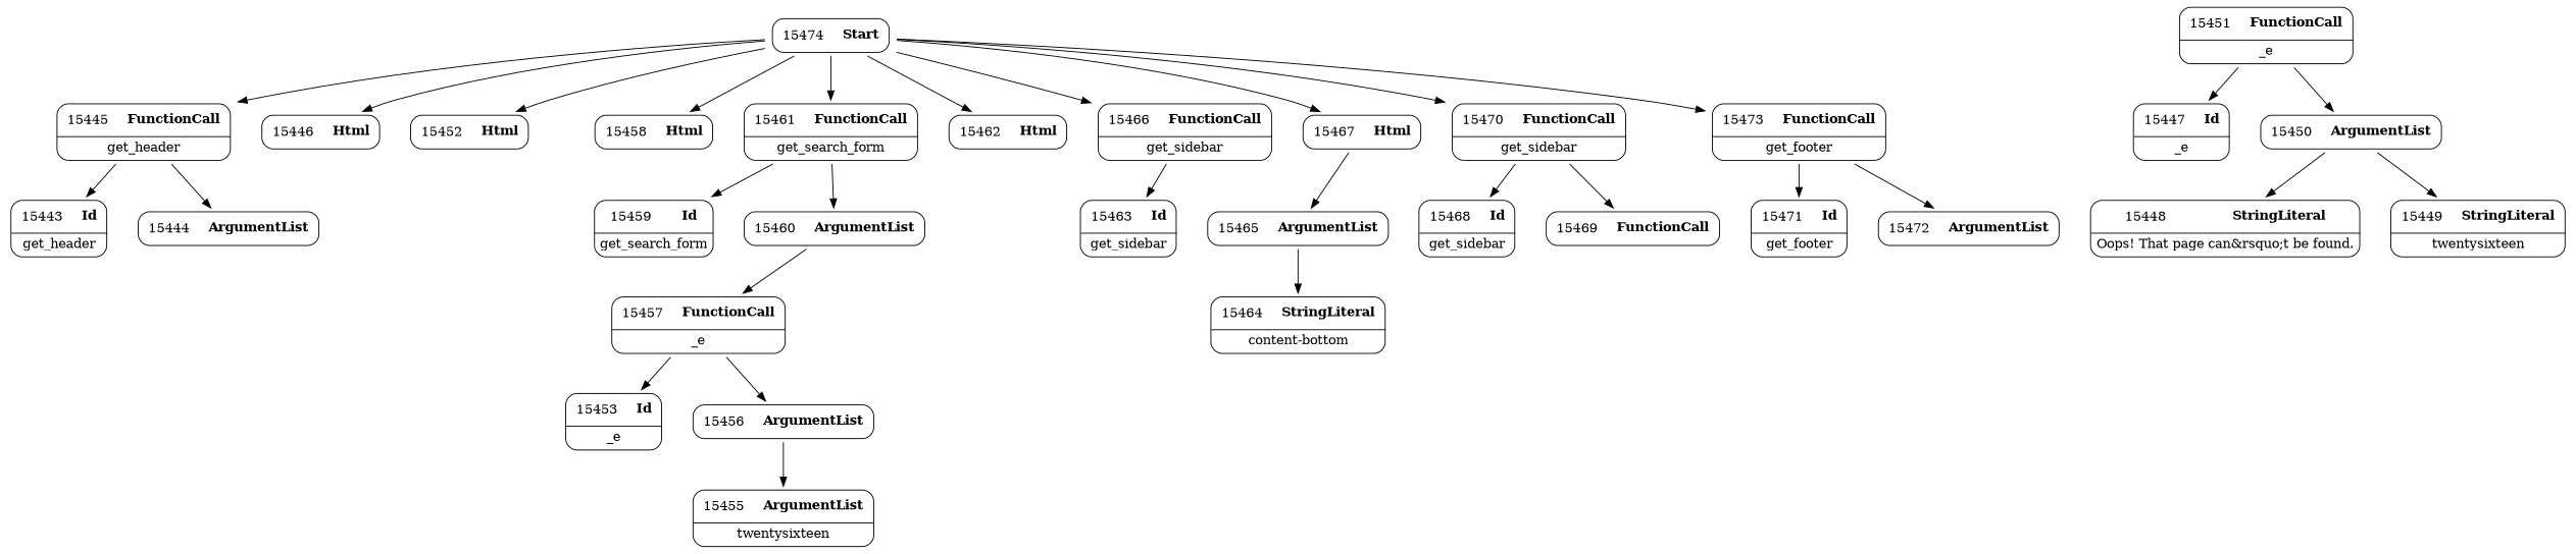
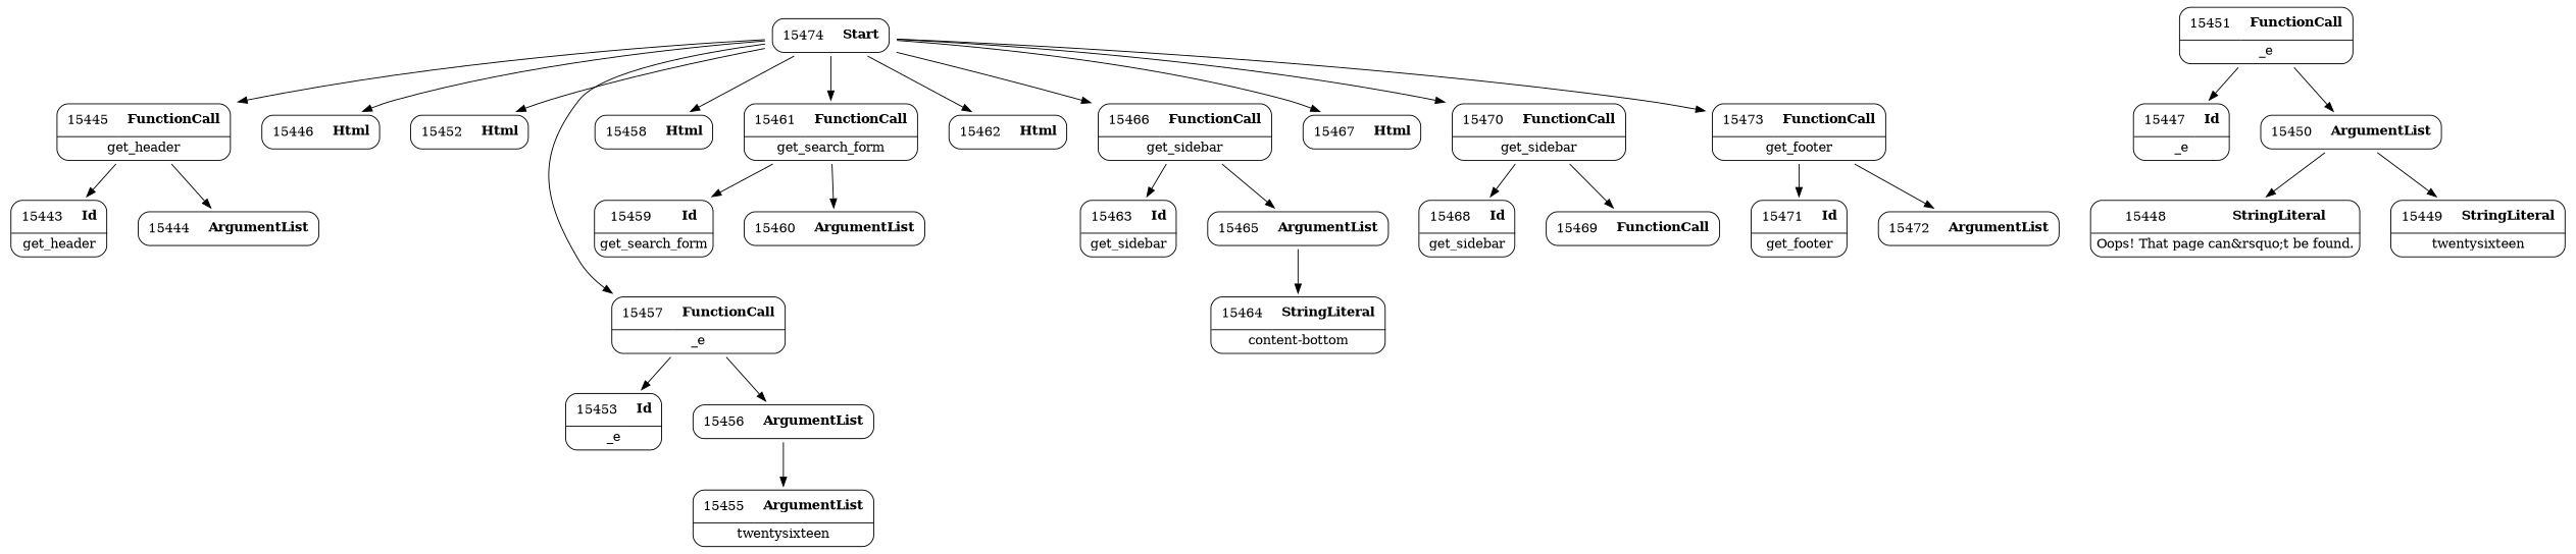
  digraph {
    node [shape=none]
    edge [weight=2]
    n1 [label=<<TABLE border='1' cellspacing='0' cellpadding='10' style='rounded' ><TR><TD border='0'>15443</TD><TD border='0'><B>Id</B></TD></TR><HR/><TR><TD border='0' cellpadding='5' colspan='2'>get_header</TD></TR></TABLE>>]
    n2 [label=<<TABLE border='1' cellspacing='0' cellpadding='10' style='rounded' ><TR><TD border='0'>15444</TD><TD border='0'><B>ArgumentList</B></TD></TR></TABLE>>]
    n3 [label=<<TABLE border='1' cellspacing='0' cellpadding='10' style='rounded' ><TR><TD border='0'>15445</TD><TD border='0'><B>FunctionCall</B></TD></TR><HR/><TR><TD border='0' cellpadding='5' colspan='2'>get_header</TD></TR></TABLE>>]
    n4 [label=<<TABLE border='1' cellspacing='0' cellpadding='10' style='rounded' ><TR><TD border='0'>15446</TD><TD border='0'><B>Html</B></TD></TR></TABLE>>]
    n5 [label=<<TABLE border='1' cellspacing='0' cellpadding='10' style='rounded' ><TR><TD border='0'>15447</TD><TD border='0'><B>Id</B></TD></TR><HR/><TR><TD border='0' cellpadding='5' colspan='2'>_e</TD></TR></TABLE>>]
    n6 [label=<<TABLE border='1' cellspacing='0' cellpadding='10' style='rounded' ><TR><TD border='0'>15448</TD><TD border='0'><B>StringLiteral</B></TD></TR><HR/><TR><TD border='0' cellpadding='5' colspan='2'>Oops! That page can&amp;rsquo;t be found.</TD></TR></TABLE>>]
    n7 [label=<<TABLE border='1' cellspacing='0' cellpadding='10' style='rounded' ><TR><TD border='0'>15449</TD><TD border='0'><B>StringLiteral</B></TD></TR><HR/><TR><TD border='0' cellpadding='5' colspan='2'>twentysixteen</TD></TR></TABLE>>]
    n8 [label=<<TABLE border='1' cellspacing='0' cellpadding='10' style='rounded' ><TR><TD border='0'>15450</TD><TD border='0'><B>ArgumentList</B></TD></TR></TABLE>>]
    n9 [label=<<TABLE border='1' cellspacing='0' cellpadding='10' style='rounded' ><TR><TD border='0'>15451</TD><TD border='0'><B>FunctionCall</B></TD></TR><HR/><TR><TD border='0' cellpadding='5' colspan='2'>_e</TD></TR></TABLE>>]
    n10 [label=<<TABLE border='1' cellspacing='0' cellpadding='10' style='rounded' ><TR><TD border='0'>15452</TD><TD border='0'><B>Html</B></TD></TR></TABLE>>]
    n11 [label=<<TABLE border='1' cellspacing='0' cellpadding='10' style='rounded' ><TR><TD border='0'>15453</TD><TD border='0'><B>Id</B></TD></TR><HR/><TR><TD border='0' cellpadding='5' colspan='2'>_e</TD></TR></TABLE>>]
    n12 [label=<<TABLE border='1' cellspacing='0' cellpadding='10' style='rounded' ><TR><TD border='0'>15455</TD><TD border='0'><B>ArgumentList</B></TD></TR><HR/><TR><TD border='0' cellpadding='5' colspan='2'>twentysixteen</TD></TR></TABLE>>]
    n13 [label=<<TABLE border='1' cellspacing='0' cellpadding='10' style='rounded' ><TR><TD border='0'>15456</TD><TD border='0'><B>ArgumentList</B></TD></TR></TABLE>>]
    n14 [label=<<TABLE border='1' cellspacing='0' cellpadding='10' style='rounded' ><TR><TD border='0'>15457</TD><TD border='0'><B>FunctionCall</B></TD></TR><HR/><TR><TD border='0' cellpadding='5' colspan='2'>_e</TD></TR></TABLE>>]
    n15 [label=<<TABLE border='1' cellspacing='0' cellpadding='10' style='rounded' ><TR><TD border='0'>15458</TD><TD border='0'><B>Html</B></TD></TR></TABLE>>]
    n16 [label=<<TABLE border='1' cellspacing='0' cellpadding='10' style='rounded' ><TR><TD border='0'>15459</TD><TD border='0'><B>Id</B></TD></TR><HR/><TR><TD border='0' cellpadding='5' colspan='2'>get_search_form</TD></TR></TABLE>>]
    n17 [label=<<TABLE border='1' cellspacing='0' cellpadding='10' style='rounded' ><TR><TD border='0'>15460</TD><TD border='0'><B>ArgumentList</B></TD></TR></TABLE>>]
    n18 [label=<<TABLE border='1' cellspacing='0' cellpadding='10' style='rounded' ><TR><TD border='0'>15461</TD><TD border='0'><B>FunctionCall</B></TD></TR><HR/><TR><TD border='0' cellpadding='5' colspan='2'>get_search_form</TD></TR></TABLE>>]
    n19 [label=<<TABLE border='1' cellspacing='0' cellpadding='10' style='rounded' ><TR><TD border='0'>15462</TD><TD border='0'><B>Html</B></TD></TR></TABLE>>]
    n20 [label=<<TABLE border='1' cellspacing='0' cellpadding='10' style='rounded' ><TR><TD border='0'>15463</TD><TD border='0'><B>Id</B></TD></TR><HR/><TR><TD border='0' cellpadding='5' colspan='2'>get_sidebar</TD></TR></TABLE>>]
    n21 [label=<<TABLE border='1' cellspacing='0' cellpadding='10' style='rounded' ><TR><TD border='0'>15464</TD><TD border='0'><B>StringLiteral</B></TD></TR><HR/><TR><TD border='0' cellpadding='5' colspan='2'>content-bottom</TD></TR></TABLE>>]
    n22 [label=<<TABLE border='1' cellspacing='0' cellpadding='10' style='rounded' ><TR><TD border='0'>15465</TD><TD border='0'><B>ArgumentList</B></TD></TR></TABLE>>]
    n23 [label=<<TABLE border='1' cellspacing='0' cellpadding='10' style='rounded' ><TR><TD border='0'>15466</TD><TD border='0'><B>FunctionCall</B></TD></TR><HR/><TR><TD border='0' cellpadding='5' colspan='2'>get_sidebar</TD></TR></TABLE>>]
    n24 [label=<<TABLE border='1' cellspacing='0' cellpadding='10' style='rounded' ><TR><TD border='0'>15467</TD><TD border='0'><B>Html</B></TD></TR></TABLE>>]
    n25 [label=<<TABLE border='1' cellspacing='0' cellpadding='10' style='rounded' ><TR><TD border='0'>15468</TD><TD border='0'><B>Id</B></TD></TR><HR/><TR><TD border='0' cellpadding='5' colspan='2'>get_sidebar</TD></TR></TABLE>>]
    n26 [label=<<TABLE border='1' cellspacing='0' cellpadding='10' style='rounded' ><TR><TD border='0'>15469</TD><TD border='0'><B>FunctionCall</B></TD></TR></TABLE>>]
    n27 [label=<<TABLE border='1' cellspacing='0' cellpadding='10' style='rounded' ><TR><TD border='0'>15470</TD><TD border='0'><B>FunctionCall</B></TD></TR><HR/><TR><TD border='0' cellpadding='5' colspan='2'>get_sidebar</TD></TR></TABLE>>]
    n28 [label=<<TABLE border='1' cellspacing='0' cellpadding='10' style='rounded' ><TR><TD border='0'>15471</TD><TD border='0'><B>Id</B></TD></TR><HR/><TR><TD border='0' cellpadding='5' colspan='2'>get_footer</TD></TR></TABLE>>]
    n29 [label=<<TABLE border='1' cellspacing='0' cellpadding='10' style='rounded' ><TR><TD border='0'>15472</TD><TD border='0'><B>ArgumentList</B></TD></TR></TABLE>>]
    n30 [label=<<TABLE border='1' cellspacing='0' cellpadding='10' style='rounded' ><TR><TD border='0'>15473</TD><TD border='0'><B>FunctionCall</B></TD></TR><HR/><TR><TD border='0' cellpadding='5' colspan='2'>get_footer</TD></TR></TABLE>>]
    n31 [label=<<TABLE border='1' cellspacing='0' cellpadding='10' style='rounded' ><TR><TD border='0'>15474</TD><TD border='0'><B>Start</B></TD></TR></TABLE>>]
    n3 -> n1
    n3 -> n2
    n8 -> n6
    n8 -> n7
    n9 -> n5
    n9 -> n8
    n13 -> n12
    n14 -> n11
    n14 -> n13
    n18 -> n16
    n18 -> n17
    n22 -> n21
    n23 -> n20
-   n24 -> n22
+   n23 -> n22
    n27 -> n25
    n27 -> n26
    n30 -> n28
    n30 -> n29
    n31 -> n3
    n31 -> n4
    n31 -> n10
-   n17 -> n14
+   n31 -> n14
    n31 -> n15
    n31 -> n18
    n31 -> n19
    n31 -> n23
    n31 -> n24
    n31 -> n27
    n31 -> n30
  }
